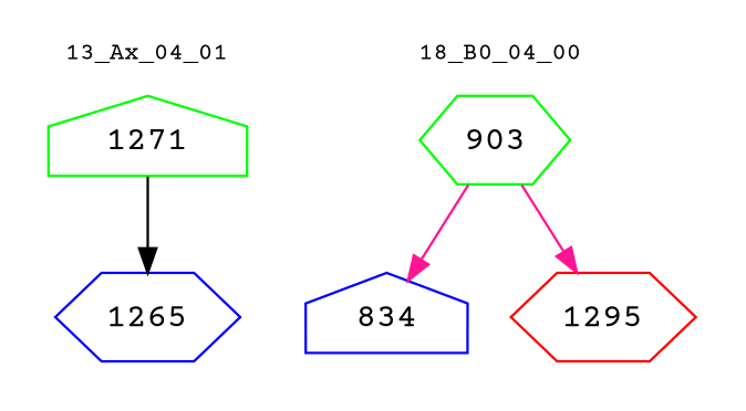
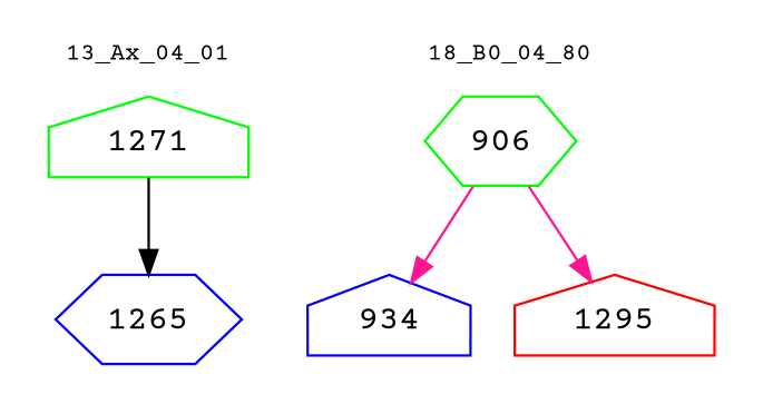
  digraph {
    fontname="Courier Prime"
    node [color=green fontname="Courier Prime" shape=hexagon]
    edge [color=deeppink fontname="Courier Prime"]
    n1 [label=1271 shape=house]
    n2 [color=blue label=1265]
-   n3 [label=903]
-   n4 [color=blue label=834 shape=house]
-   n5 [color=red label=1295]
+   n3 [label=906]
+   n4 [color=blue label=934 shape=house]
+   n5 [color=red label=1295 shape=house]
    subgraph cluster_1 {
      color=white
      fontsize=10
      label="13_Ax_04_01"
      n1
      n2
    }
    subgraph cluster_2 {
      color=white
      fontsize=10
-     label="18_B0_04_00"
+     label="18_B0_04_80"
      n3
      n4
      n5
    }
    n1 -> n2 [color=black]
    n3 -> n4
    n3 -> n5
  }
